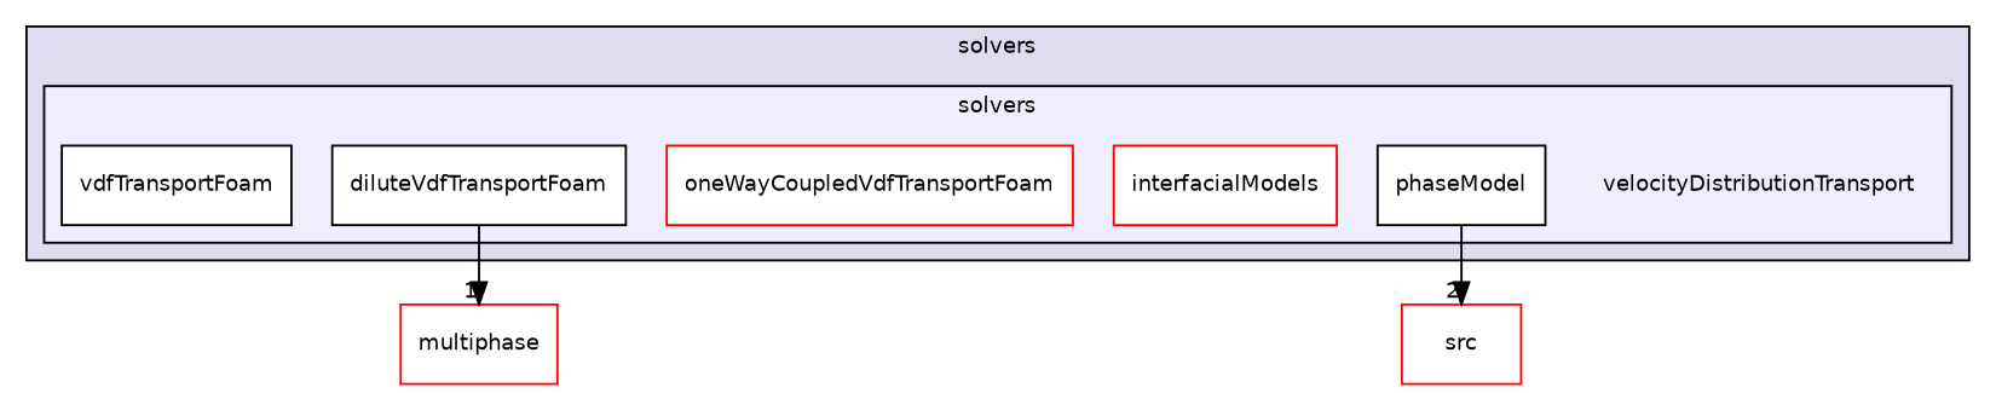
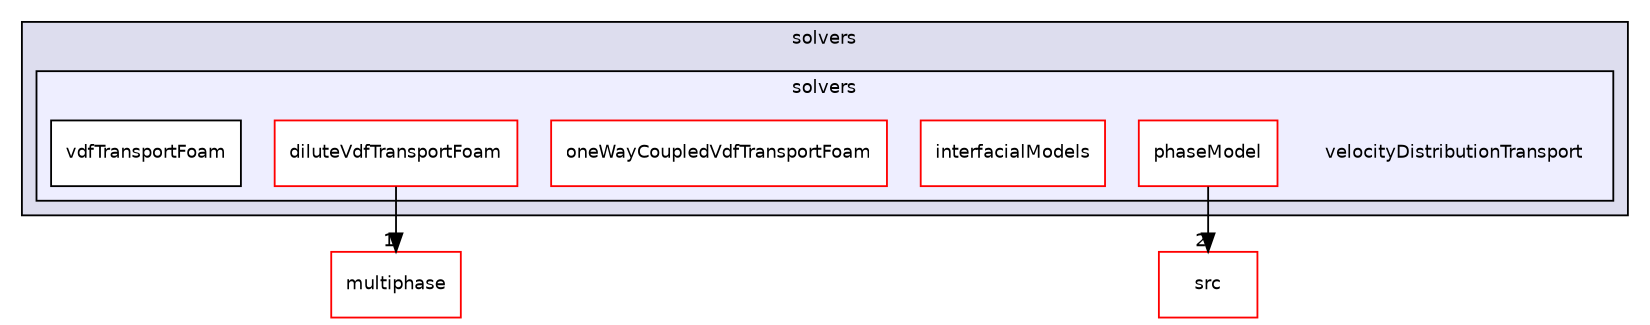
  digraph {
    compound=true
    node [fontname=Helvetica fontsize=10 shape=box color=red fillcolor=white style=filled]
    edge [labeldistance=1.5 labelfontname=Helvetica labelfontsize=10]
    n1 [label=velocityDistributionTransport shape=plaintext color="" fillcolor="" style=""]
-   n2 [color=black label=diluteVdfTransportFoam]
+   n2 [label=diluteVdfTransportFoam]
    n3 [label=interfacialModels]
    n4 [label=oneWayCoupledVdfTransportFoam]
-   n5 [color=black label=phaseModel]
+   n5 [label=phaseModel]
    n6 [color=black label=vdfTransportFoam]
    n7 [label=multiphase fillcolor="" style=""]
    n8 [label=src fillcolor="" style=""]
    subgraph cluster_1 {
      bgcolor="#ddddee"
      fontname=Helvetica
      fontsize=10
      label=solvers
      pencolor=black
      subgraph cluster_2 {
        bgcolor="#eeeeff"
        fontname=Helvetica
        fontsize=10
        label=solvers
        pencolor=black
        n1
        n2
        n3
        n4
        n5
        n6
      }
    }
    n2 -> n7 [headlabel=1]
    n5 -> n8 [headlabel=2]
  }
